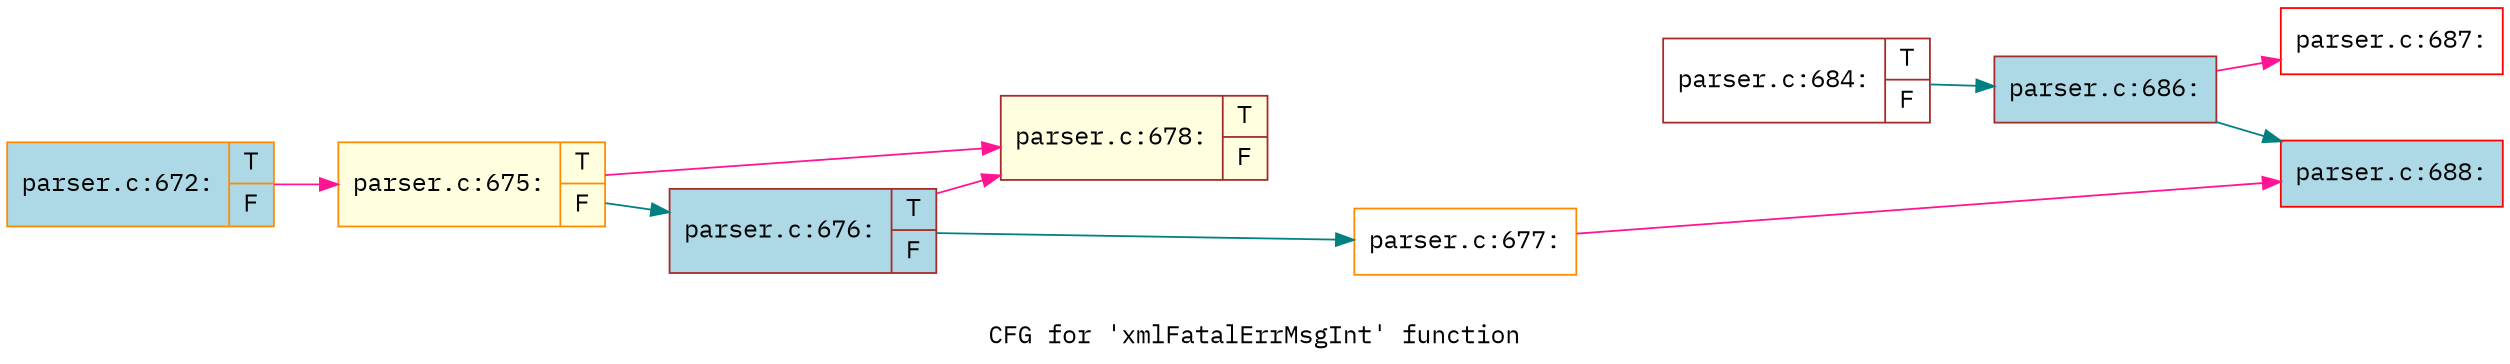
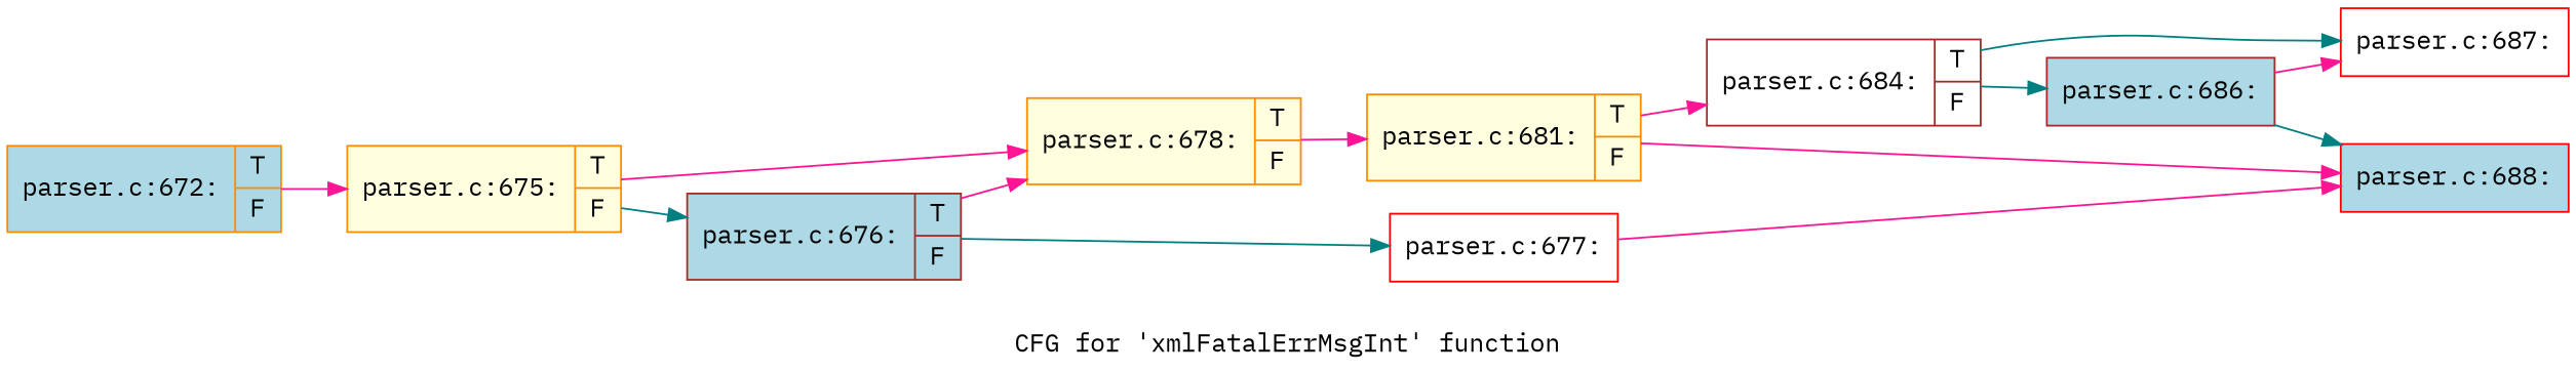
  digraph {
    fontname="IBM Plex Mono"
    label="CFG for 'xmlFatalErrMsgInt' function"
    rankdir=LR
    node [color=brown fillcolor=lightblue fontname="IBM Plex Mono" shape=record style=filled]
    edge [color=deeppink fontname="IBM Plex Mono"]
    n1 [color=darkorange label="{parser.c:672:|{<s0>T|<s1>F}}"]
    n2 [color=darkorange fillcolor=lightyellow label="{parser.c:675:|{<s0>T|<s1>F}}"]
-   n3 [fillcolor=lightyellow label="{parser.c:678:|{<s0>T|<s1>F}}"]
+   n3 [color=darkorange fillcolor=lightyellow label="{parser.c:678:|{<s0>T|<s1>F}}"]
    n4 [label="{parser.c:676:|{<s0>T|<s1>F}}"]
-   n6 [color=darkorange fillcolor=white label="{parser.c:677:}"]
+   n5 [color=darkorange fillcolor=lightyellow label="{parser.c:681:|{<s0>T|<s1>F}}"]
+   n6 [color=red fillcolor=white label="{parser.c:677:}"]
    n7 [color=red label="{parser.c:688:}"]
    n8 [fillcolor=white label="{parser.c:684:|{<s0>T|<s1>F}}"]
    n9 [label="{parser.c:686:}"]
    n10 [color=red fillcolor=white label="{parser.c:687:}"]
    n1 -> n2
    n2 -> n3
    n2 -> n4 [color=teal]
+   n3 -> n5
    n4 -> n3
    n4 -> n6 [color=teal]
+   n5 -> n7
+   n5 -> n8
    n6 -> n7
    n8 -> n9 [color=teal]
+   n8 -> n10 [color=teal]
    n9 -> n7 [color=teal]
    n9 -> n10
  }
